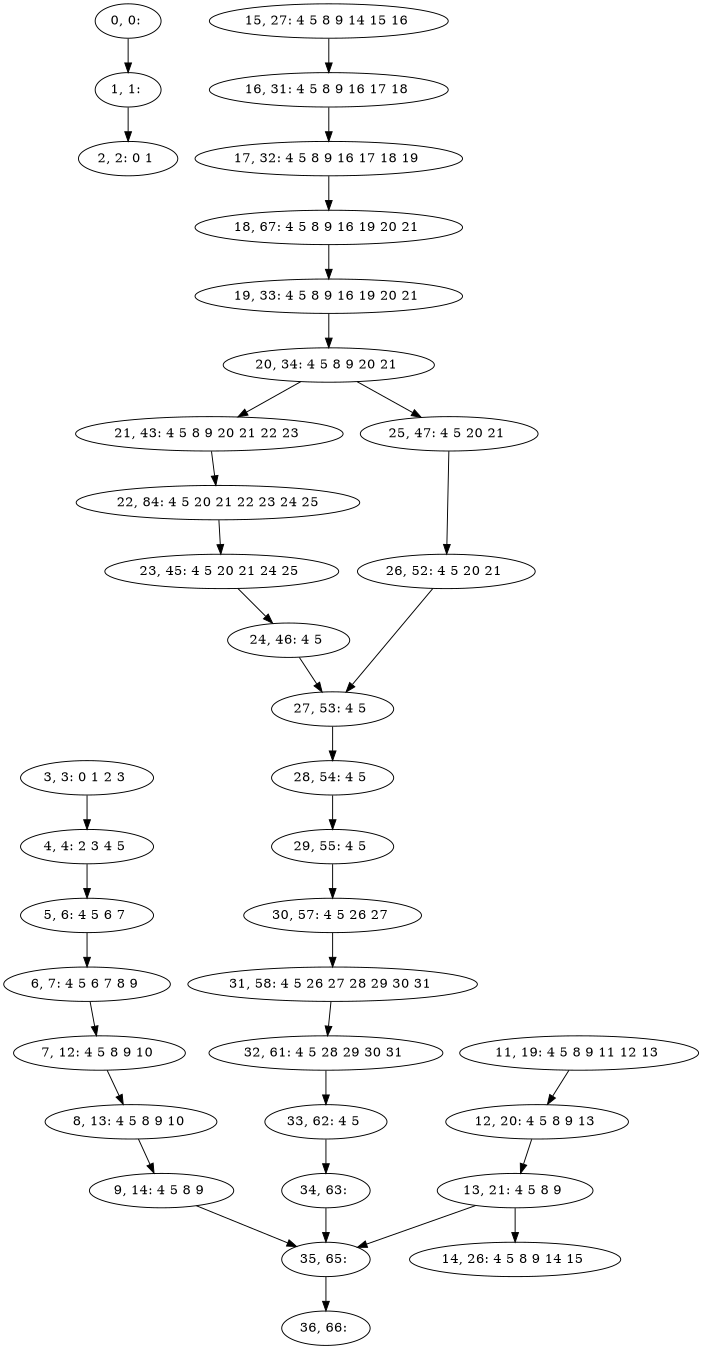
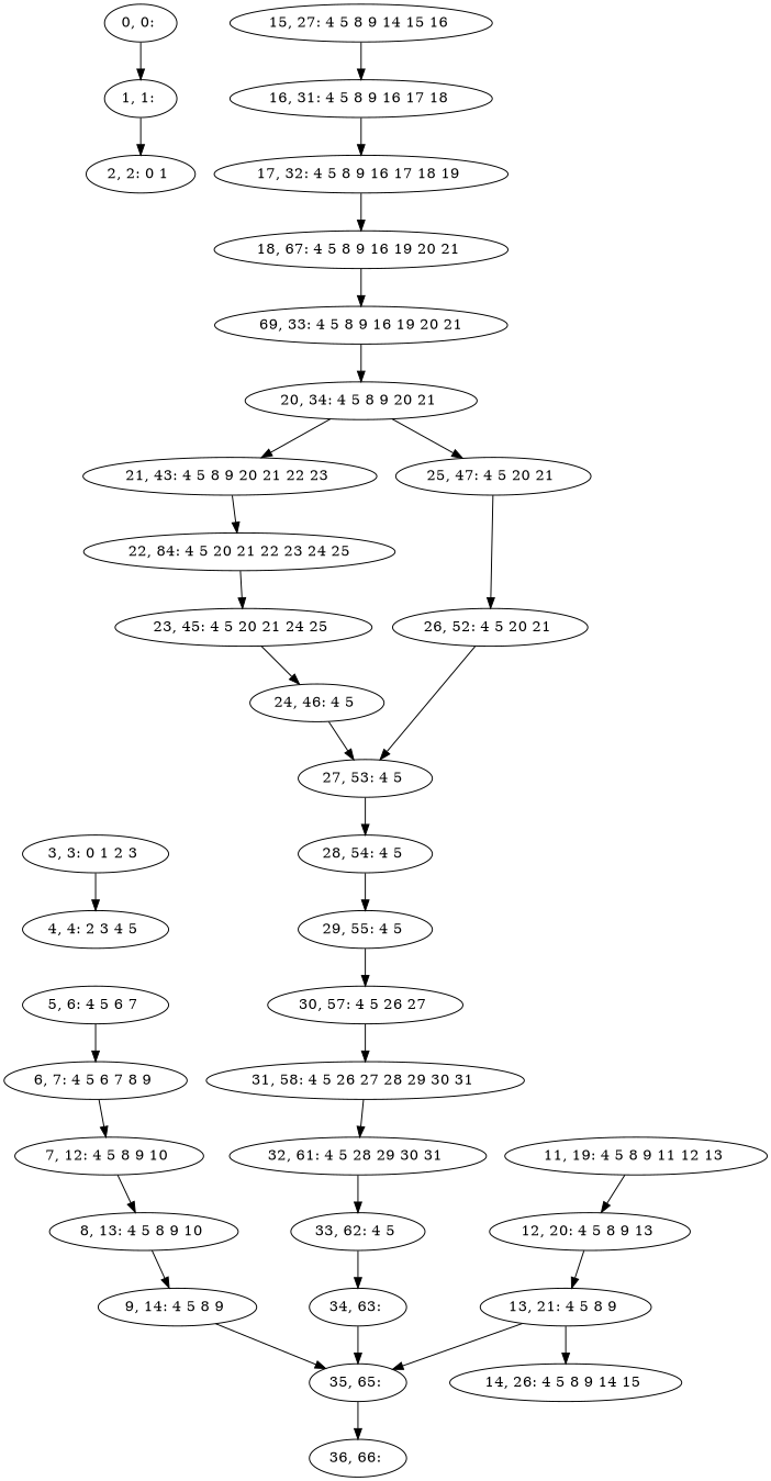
  digraph {
    n1 [label="0, 0: "]
    n2 [label="1, 1: "]
    n3 [label="2, 2: 0 1 "]
    n4 [label="3, 3: 0 1 2 3 "]
    n5 [label="4, 4: 2 3 4 5 "]
    n6 [label="5, 6: 4 5 6 7 "]
    n7 [label="6, 7: 4 5 6 7 8 9 "]
    n8 [label="7, 12: 4 5 8 9 10 "]
    n9 [label="8, 13: 4 5 8 9 10 "]
    n10 [label="9, 14: 4 5 8 9 "]
    n11 [label="35, 65: "]
    n12 [label="36, 66: "]
    n13 [label="11, 19: 4 5 8 9 11 12 13 "]
    n14 [label="12, 20: 4 5 8 9 13 "]
    n15 [label="13, 21: 4 5 8 9 "]
    n16 [label="14, 26: 4 5 8 9 14 15 "]
    n17 [label="15, 27: 4 5 8 9 14 15 16 "]
    n18 [label="16, 31: 4 5 8 9 16 17 18 "]
    n19 [label="17, 32: 4 5 8 9 16 17 18 19 "]
    n20 [label="18, 67: 4 5 8 9 16 19 20 21 "]
-   n21 [label="19, 33: 4 5 8 9 16 19 20 21 "]
+   n21 [label="69, 33: 4 5 8 9 16 19 20 21"]
    n22 [label="20, 34: 4 5 8 9 20 21 "]
    n23 [label="21, 43: 4 5 8 9 20 21 22 23 "]
    n24 [label="25, 47: 4 5 20 21 "]
    n25 [label="22, 84: 4 5 20 21 22 23 24 25"]
    n26 [label="26, 52: 4 5 20 21 "]
    n27 [label="23, 45: 4 5 20 21 24 25 "]
    n28 [label="24, 46: 4 5 "]
    n29 [label="27, 53: 4 5 "]
    n30 [label="28, 54: 4 5 "]
    n31 [label="29, 55: 4 5 "]
    n32 [label="30, 57: 4 5 26 27 "]
    n33 [label="31, 58: 4 5 26 27 28 29 30 31 "]
    n34 [label="32, 61: 4 5 28 29 30 31 "]
    n35 [label="33, 62: 4 5 "]
    n36 [label="34, 63: "]
    n1 -> n2
    n2 -> n3
    n4 -> n5
-   n5 -> n6
    n6 -> n7
    n7 -> n8
    n8 -> n9
    n9 -> n10
    n10 -> n11
    n11 -> n12
    n13 -> n14
    n14 -> n15
    n15 -> n11
    n15 -> n16
    n17 -> n18
    n18 -> n19
    n19 -> n20
    n20 -> n21
    n21 -> n22
    n22 -> n23
    n22 -> n24
    n23 -> n25
    n24 -> n26
    n25 -> n27
    n26 -> n29
    n27 -> n28
    n28 -> n29
    n29 -> n30
    n30 -> n31
    n31 -> n32
    n32 -> n33
    n33 -> n34
    n34 -> n35
    n35 -> n36
    n36 -> n11
  }
